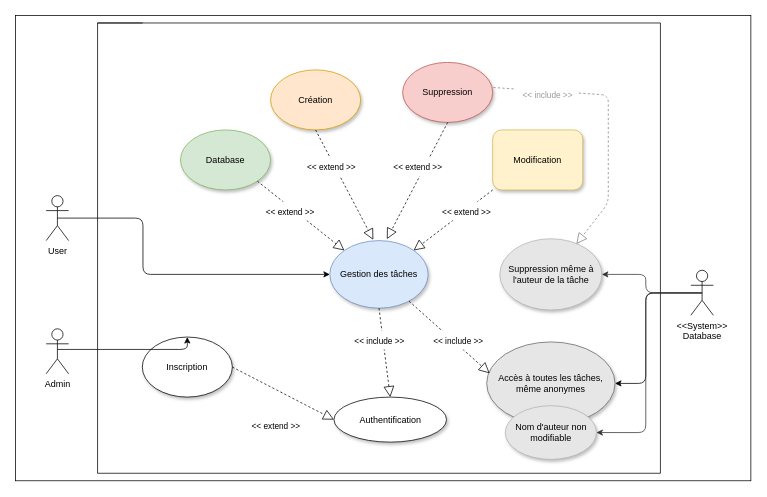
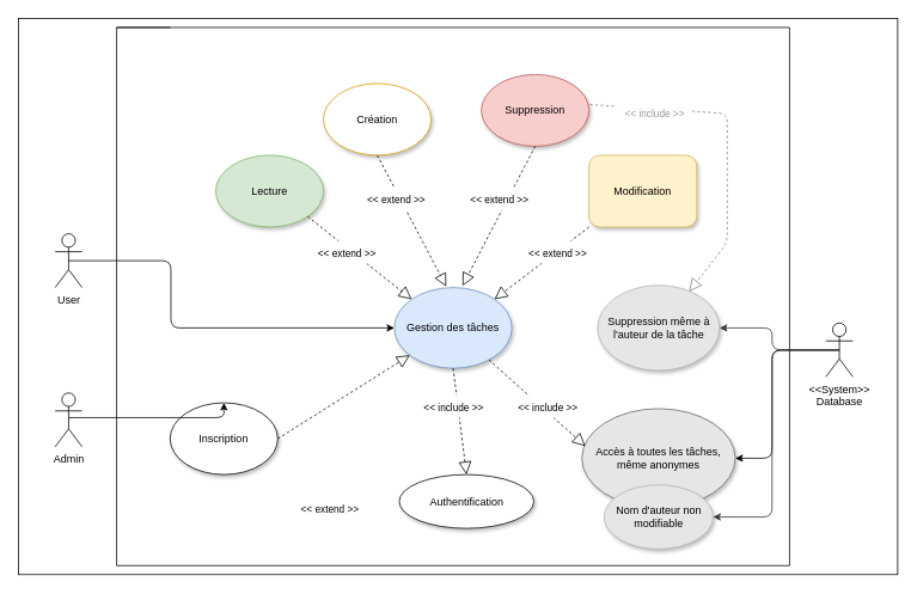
  <mxCell id="0" />
  <mxCell id="1" parent="0" />
  <mxCell id="2" value="" style="rounded=0;whiteSpace=wrap;html=1;fillColor=none;" parent="1" vertex="1"><mxGeometry x="20" y="20" width="980" height="620" as="geometry" /></mxCell>
  <mxCell id="3" value="" style="shape=folder;fontStyle=1;spacingTop=10;tabWidth=40;tabHeight=0;tabPosition=left;html=1;" parent="1" vertex="1"><mxGeometry x="129.5" y="30" width="750" height="600" as="geometry" /></mxCell>
  <mxCell id="4" style="edgeStyle=orthogonalEdgeStyle;rounded=1;orthogonalLoop=1;jettySize=auto;html=1;exitX=0.5;exitY=0.5;exitDx=0;exitDy=0;exitPerimeter=0;shadow=0;" parent="1" source="5" target="7" edge="1"><mxGeometry relative="1" as="geometry"><Array as="points"><mxPoint x="190" y="290" /><mxPoint x="190" y="365" /></Array></mxGeometry></mxCell>
  <mxCell id="5" value="User" style="shape=umlActor;verticalLabelPosition=bottom;verticalAlign=top;html=1;" parent="1" vertex="1"><mxGeometry x="61" y="260" width="30" height="60" as="geometry" /></mxCell>
- <mxCell id="6" value="Création" style="ellipse;whiteSpace=wrap;html=1;fillColor=#ffe6cc;strokeColor=#d79b00;shadow=1;" parent="1" vertex="1"><mxGeometry x="360" y="92.5" width="120" height="80" as="geometry" /></mxCell>
+ <mxCell id="6" value="Création" style="ellipse;whiteSpace=wrap;html=1;fillColor=#ffffff;strokeColor=#d79b00;shadow=1;" parent="1" vertex="1"><mxGeometry x="360" y="92.5" width="120" height="80" as="geometry" /></mxCell>
  <mxCell id="7" value="Gestion des tâches" style="ellipse;whiteSpace=wrap;html=1;fillColor=#dae8fc;strokeColor=#6c8ebf;shadow=1;" parent="1" vertex="1"><mxGeometry x="439" y="320" width="131" height="90" as="geometry" /></mxCell>
  <mxCell id="8" value="Suppression" style="ellipse;whiteSpace=wrap;html=1;shadow=1;fillColor=#f8cecc;strokeColor=#b85450;" parent="1" vertex="1"><mxGeometry x="536" y="82.5" width="120" height="80" as="geometry" /></mxCell>
  <mxCell id="9" value="" style="endArrow=block;dashed=1;endFill=0;endSize=12;html=1;exitX=0.5;exitY=1;exitDx=0;exitDy=0;" parent="1" source="8" edge="1"><mxGeometry width="160" relative="1" as="geometry"><mxPoint x="499" y="320" as="sourcePoint" /><mxPoint x="515" y="318" as="targetPoint" /><Array as="points" /></mxGeometry></mxCell>
  <mxCell id="10" value="" style="endArrow=block;dashed=1;endFill=0;endSize=12;html=1;exitX=0.5;exitY=1;exitDx=0;exitDy=0;entryX=0.442;entryY=-0.012;entryDx=0;entryDy=0;entryPerimeter=0;" parent="1" source="6" target="7" edge="1"><mxGeometry width="160" relative="1" as="geometry"><mxPoint x="627.574" y="233.284" as="sourcePoint" /><mxPoint x="477" y="321" as="targetPoint" /><Array as="points" /></mxGeometry></mxCell>
  <mxCell id="11" value="&lt;font style=&quot;font-size: 11px&quot;&gt;&amp;lt;&amp;lt; extend &amp;gt;&amp;gt;&lt;/font&gt;" style="text;html=1;align=center;fillColor=#ffffff;" parent="1" vertex="1"><mxGeometry x="396" y="209" width="90" height="25" as="geometry" /></mxCell>
  <mxCell id="12" value="Inscription" style="ellipse;whiteSpace=wrap;html=1;shadow=1;" parent="1" vertex="1"><mxGeometry x="189.1" y="448.5" width="120" height="80" as="geometry" /></mxCell>
  <mxCell id="13" value="" style="endArrow=block;dashed=1;endFill=0;endSize=12;html=1;exitX=0.5;exitY=1;exitDx=0;exitDy=0;entryX=0.5;entryY=0;entryDx=0;entryDy=0;" parent="1" source="7" target="18" edge="1"><mxGeometry width="160" relative="1" as="geometry"><mxPoint x="509" y="540" as="sourcePoint" /><mxPoint x="509" y="410" as="targetPoint" /></mxGeometry></mxCell>
- <mxCell id="14" value="Database" style="ellipse;whiteSpace=wrap;html=1;shadow=1;fillColor=#d5e8d4;strokeColor=#82b366;" parent="1" vertex="1"><mxGeometry x="240" y="172.5" width="120" height="80" as="geometry" /></mxCell>
+ <mxCell id="14" value="Lecture" style="ellipse;whiteSpace=wrap;html=1;shadow=1;fillColor=#d5e8d4;strokeColor=#82b366;" parent="1" vertex="1"><mxGeometry x="240" y="172.5" width="120" height="80" as="geometry" /></mxCell>
  <mxCell id="15" value="" style="endArrow=block;dashed=1;endFill=0;endSize=12;html=1;exitX=1;exitY=1;exitDx=0;exitDy=0;entryX=0;entryY=0;entryDx=0;entryDy=0;" parent="1" source="14" target="7" edge="1"><mxGeometry width="160" relative="1" as="geometry"><mxPoint x="509" y="170" as="sourcePoint" /><mxPoint x="509" y="330" as="targetPoint" /><Array as="points" /></mxGeometry></mxCell>
  <mxCell id="16" value="&lt;font style=&quot;font-size: 11px&quot;&gt;&amp;lt;&amp;lt; extend &amp;gt;&amp;gt;&lt;/font&gt;" style="text;html=1;align=center;fillColor=#ffffff;" parent="1" vertex="1"><mxGeometry x="341" y="268" width="90" height="25" as="geometry" /></mxCell>
  <mxCell id="17" value="&lt;font style=&quot;font-size: 11px&quot;&gt;&amp;lt;&amp;lt; include &amp;gt;&amp;gt;&lt;/font&gt;" style="text;html=1;align=center;fillColor=#ffffff;" parent="1" vertex="1"><mxGeometry x="460" y="440" width="90" height="25" as="geometry" /></mxCell>
  <mxCell id="18" value="Authentification" style="ellipse;whiteSpace=wrap;html=1;shadow=1;" parent="1" vertex="1"><mxGeometry x="444.5" y="528.5" width="150" height="60" as="geometry" /></mxCell>
- <mxCell id="19" value="" style="endArrow=block;dashed=1;endFill=0;endSize=12;html=1;exitX=1;exitY=0.5;exitDx=0;exitDy=0;entryX=0;entryY=0.5;entryDx=0;entryDy=0;" parent="1" source="12" target="18" edge="1"><mxGeometry width="160" relative="1" as="geometry"><mxPoint x="750" y="403.54" as="sourcePoint" /><mxPoint x="632.426" y="551.716" as="targetPoint" /></mxGeometry></mxCell>
+ <mxCell id="19" value="" style="endArrow=block;dashed=1;endFill=0;endSize=12;html=1;exitX=1;exitY=0.5;exitDx=0;exitDy=0;" parent="1" source="12" target="7" edge="1"><mxGeometry width="160" relative="1" as="geometry"><mxPoint x="750" y="403.54" as="sourcePoint" /><mxPoint x="632.426" y="551.716" as="targetPoint" /></mxGeometry></mxCell>
  <mxCell id="20" value="&lt;font style=&quot;font-size: 11px&quot;&gt;&amp;lt;&amp;lt; extend &amp;gt;&amp;gt;&lt;/font&gt;" style="text;html=1;align=center;fillColor=#ffffff;" parent="1" vertex="1"><mxGeometry x="330" y="554" width="74" height="25" as="geometry" /></mxCell>
  <mxCell id="21" value="Modification" style="whiteSpace=wrap;html=1;fillColor=#fff2cc;strokeColor=#d6b656;shadow=1;rounded=1;" parent="1" vertex="1"><mxGeometry x="656" y="172.5" width="120" height="80" as="geometry" /></mxCell>
  <mxCell id="22" value="" style="endArrow=block;dashed=1;endFill=0;endSize=12;html=1;exitX=0;exitY=1;exitDx=0;exitDy=0;entryX=1;entryY=0;entryDx=0;entryDy=0;startSize=6;" parent="1" source="21" target="7" edge="1"><mxGeometry width="160" relative="1" as="geometry"><mxPoint x="430" y="182.5" as="sourcePoint" /><mxPoint x="499" y="320" as="targetPoint" /><Array as="points" /></mxGeometry></mxCell>
  <mxCell id="23" value="&lt;font style=&quot;font-size: 11px&quot;&gt;&amp;lt;&amp;lt; extend &amp;gt;&amp;gt;&lt;/font&gt;" style="text;html=1;align=center;fillColor=#ffffff;" parent="1" vertex="1"><mxGeometry x="576" y="268" width="90" height="25" as="geometry" /></mxCell>
  <mxCell id="24" value="&lt;font style=&quot;font-size: 11px&quot;&gt;&amp;lt;&amp;lt; extend &amp;gt;&amp;gt;&lt;/font&gt;" style="text;html=1;align=center;fillColor=#ffffff;" parent="1" vertex="1"><mxGeometry x="511" y="209" width="90" height="25" as="geometry" /></mxCell>
  <mxCell id="25" value="Accès à toutes les tâches, même anonymes" style="ellipse;whiteSpace=wrap;html=1;shadow=1;fillColor=#E6E6E6;strokeColor=#666666;" parent="1" vertex="1"><mxGeometry x="648" y="455" width="171" height="110.5" as="geometry" /></mxCell>
  <mxCell id="26" value="&amp;lt;&amp;lt;System&amp;gt;&amp;gt;&lt;br&gt;Database" style="shape=umlActor;verticalLabelPosition=bottom;verticalAlign=top;html=1;" parent="1" vertex="1"><mxGeometry x="920" y="359.5" width="30" height="60" as="geometry" /></mxCell>
  <mxCell id="27" value="" style="endArrow=block;dashed=1;endFill=0;endSize=12;html=1;entryX=0.023;entryY=0.378;entryDx=0;entryDy=0;entryPerimeter=0;" parent="1" source="7" target="25" edge="1"><mxGeometry width="160" relative="1" as="geometry"><mxPoint x="514.5" y="420" as="sourcePoint" /><mxPoint x="514.5" y="538.5" as="targetPoint" /></mxGeometry></mxCell>
  <mxCell id="28" value="&lt;font style=&quot;font-size: 11px&quot;&gt;&amp;lt;&amp;lt; include &amp;gt;&amp;gt;&lt;/font&gt;" style="text;html=1;align=center;fillColor=#ffffff;" parent="1" vertex="1"><mxGeometry x="578" y="440" width="64" height="25" as="geometry" /></mxCell>
  <mxCell id="29" value="Suppression même à l'auteur de la tâche" style="ellipse;whiteSpace=wrap;html=1;shadow=1;fillColor=#E6E6E6;strokeColor=#B3B3B3;" parent="1" vertex="1"><mxGeometry x="665.5" y="317.5" width="136" height="95" as="geometry" /></mxCell>
  <mxCell id="30" style="edgeStyle=orthogonalEdgeStyle;rounded=1;orthogonalLoop=1;jettySize=auto;html=1;shadow=0;entryX=1;entryY=0.5;entryDx=0;entryDy=0;exitX=0.5;exitY=0.5;exitDx=0;exitDy=0;exitPerimeter=0;strokeColor=#333333;" parent="1" source="26" target="29" edge="1"><mxGeometry relative="1" as="geometry"><Array as="points"><mxPoint x="860" y="390" /><mxPoint x="860" y="365" /></Array><mxPoint x="820" y="485" as="sourcePoint" /><mxPoint x="831" y="484.75" as="targetPoint" /></mxGeometry></mxCell>
  <mxCell id="31" style="edgeStyle=orthogonalEdgeStyle;rounded=1;orthogonalLoop=1;jettySize=auto;html=1;exitX=0.5;exitY=0.5;exitDx=0;exitDy=0;exitPerimeter=0;shadow=0;entryX=1;entryY=0.5;entryDx=0;entryDy=0;" parent="1" target="25" edge="1"><mxGeometry relative="1" as="geometry"><Array as="points"><mxPoint x="860" y="390" /><mxPoint x="860" y="510" /></Array><mxPoint x="935" y="390" as="sourcePoint" /><mxPoint x="821" y="540" as="targetPoint" /></mxGeometry></mxCell>
  <mxCell id="32" value="" style="endArrow=block;dashed=1;endFill=0;endSize=12;html=1;exitX=1.008;exitY=0.419;exitDx=0;exitDy=0;exitPerimeter=0;entryX=0.75;entryY=0.074;entryDx=0;entryDy=0;entryPerimeter=0;strokeColor=#808080;fontColor=#FF0000;" parent="1" source="8" target="29" edge="1"><mxGeometry width="160" relative="1" as="geometry"><mxPoint x="514.5" y="420" as="sourcePoint" /><mxPoint x="514.5" y="538.5" as="targetPoint" /><Array as="points"><mxPoint x="810" y="126" /><mxPoint x="810" y="270" /></Array></mxGeometry></mxCell>
  <mxCell id="33" value="&lt;font style=&quot;font-size: 11px&quot;&gt;&amp;lt;&amp;lt; include &amp;gt;&amp;gt;&lt;/font&gt;" style="text;html=1;align=center;fillColor=#ffffff;fontColor=#999999;" parent="1" vertex="1"><mxGeometry x="687" y="113" width="83" height="25" as="geometry" /></mxCell>
  <mxCell id="34" value="Admin" style="shape=umlActor;verticalLabelPosition=bottom;verticalAlign=top;html=1;" parent="1" vertex="1"><mxGeometry x="61" y="437.5" width="30" height="60" as="geometry" /></mxCell>
  <mxCell id="35" style="edgeStyle=orthogonalEdgeStyle;rounded=1;orthogonalLoop=1;jettySize=auto;html=1;exitX=0.5;exitY=0.5;exitDx=0;exitDy=0;exitPerimeter=0;shadow=0;entryX=0.5;entryY=0;entryDx=0;entryDy=0;" parent="1" target="12" edge="1"><mxGeometry relative="1" as="geometry"><Array as="points"><mxPoint x="249" y="465" /></Array><mxPoint x="76" y="465" as="sourcePoint" /><mxPoint x="439" y="540" as="targetPoint" /></mxGeometry></mxCell>
  <mxCell id="36" value="Nom d'auteur non modifiable" style="ellipse;whiteSpace=wrap;html=1;shadow=1;fillColor=#E6E6E6;strokeColor=#B3B3B3;" parent="1" vertex="1"><mxGeometry x="672.75" y="540" width="121.5" height="71.5" as="geometry" /></mxCell>
  <mxCell id="37" style="edgeStyle=orthogonalEdgeStyle;rounded=1;orthogonalLoop=1;jettySize=auto;html=1;shadow=0;entryX=1;entryY=0.5;entryDx=0;entryDy=0;strokeColor=#333333;exitX=0.5;exitY=0.5;exitDx=0;exitDy=0;exitPerimeter=0;fontColor=#999999;" parent="1" source="26" target="36" edge="1"><mxGeometry relative="1" as="geometry"><Array as="points"><mxPoint x="860" y="390" /><mxPoint x="860" y="576" /></Array><mxPoint x="945" y="399.5" as="sourcePoint" /><mxPoint x="794" y="387.5" as="targetPoint" /></mxGeometry></mxCell>
